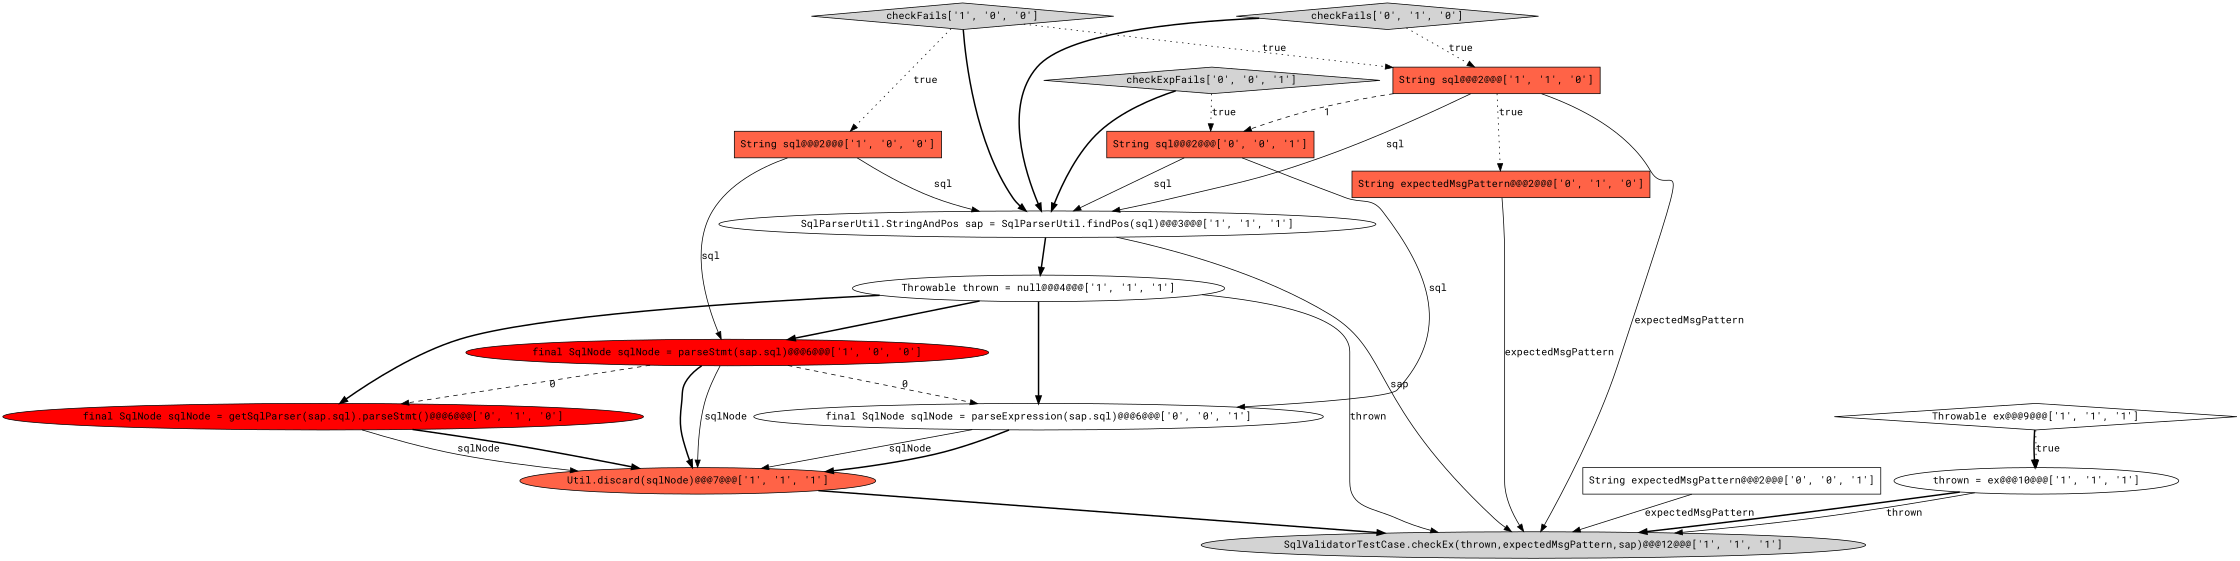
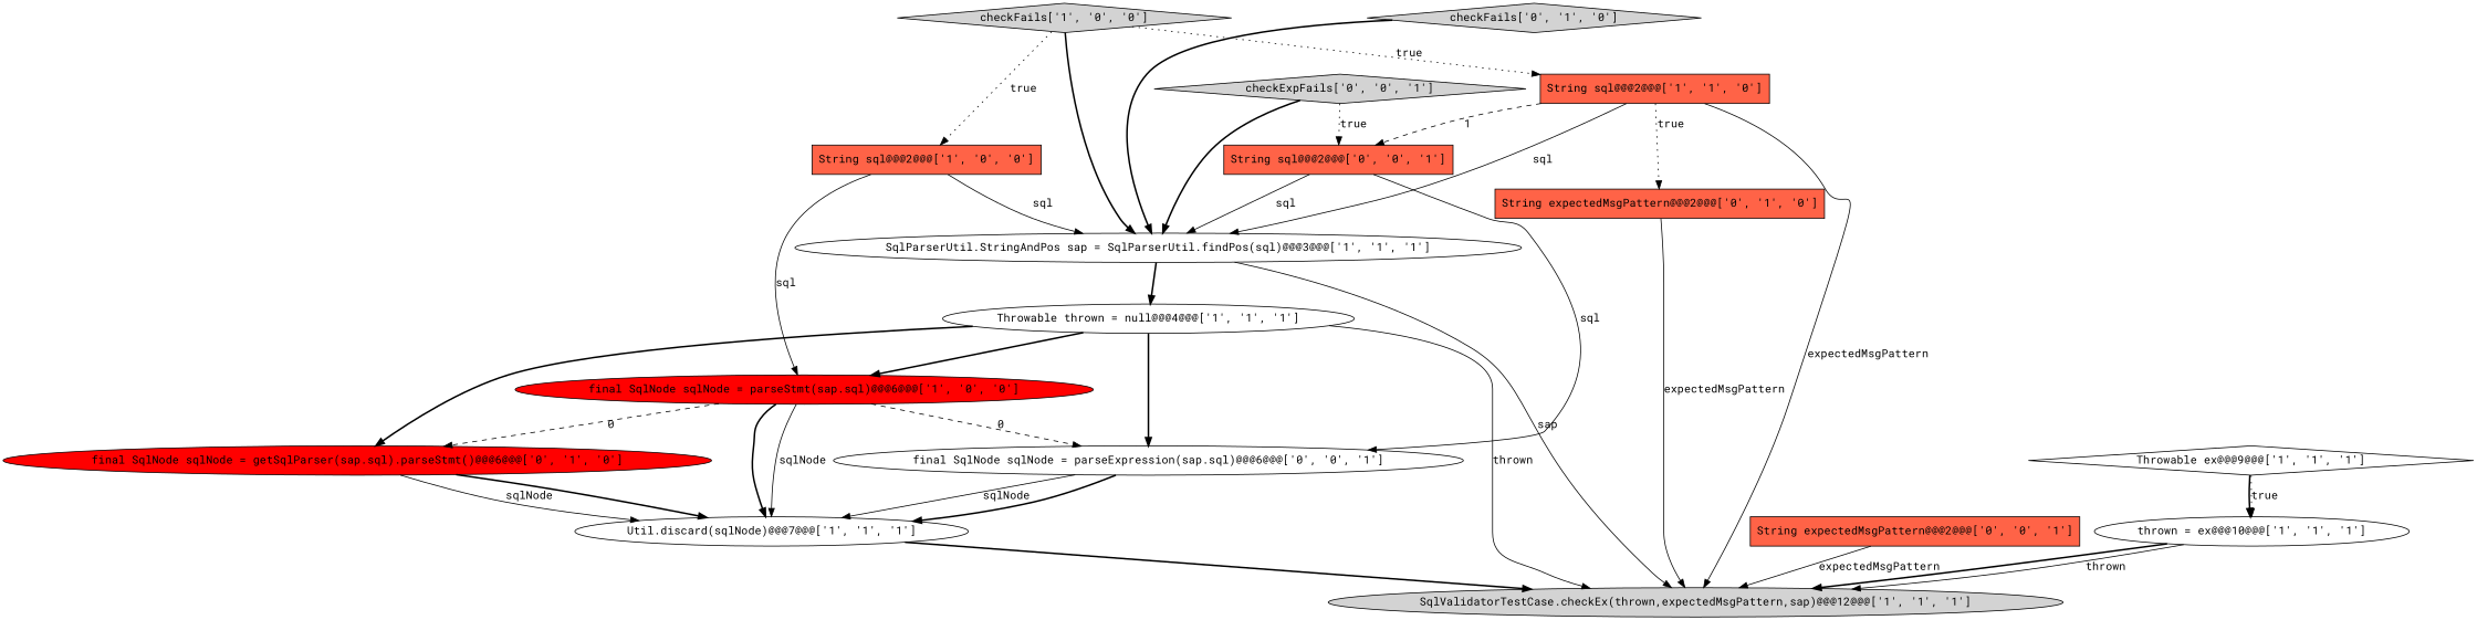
  digraph {
    fontname="Roboto Mono"
    node [fillcolor=white fontname="Roboto Mono" shape=ellipse style=filled]
    edge [fontname="Roboto Mono" style=solid]
-   n1 [fillcolor=tomato label="Util.discard(sqlNode)@@@7@@@['1', '1', '1']"]
+   n1 [label="Util.discard(sqlNode)@@@7@@@['1', '1', '1']"]
    n2 [fillcolor=lightgray label="SqlValidatorTestCase.checkEx(thrown,expectedMsgPattern,sap)@@@12@@@['1', '1', '1']"]
    n3 [fillcolor=lightgray label="checkFails['1', '0', '0']" shape=diamond]
    n4 [label="SqlParserUtil.StringAndPos sap = SqlParserUtil.findPos(sql)@@@3@@@['1', '1', '1']"]
    n5 [fillcolor=tomato label="String sql@@@2@@@['1', '1', '0']" shape=box]
    n6 [fillcolor=tomato label="String sql@@@2@@@['1', '0', '0']" shape=box]
    n7 [label="Throwable thrown = null@@@4@@@['1', '1', '1']"]
    n8 [fillcolor=tomato label="String sql@@@2@@@['0', '0', '1']" shape=box]
    n9 [fillcolor=tomato label="String expectedMsgPattern@@@2@@@['0', '1', '0']" shape=box]
    n10 [fillcolor=red label="final SqlNode sqlNode = parseStmt(sap.sql)@@@6@@@['1', '0', '0']"]
    n11 [label="final SqlNode sqlNode = parseExpression(sap.sql)@@@6@@@['0', '0', '1']"]
    n12 [fillcolor=red label="final SqlNode sqlNode = getSqlParser(sap.sql).parseStmt()@@@6@@@['0', '1', '0']"]
    n13 [fillcolor=lightgray label="checkExpFails['0', '0', '1']" shape=diamond]
-   n14 [label="String expectedMsgPattern@@@2@@@['0', '0', '1']" shape=box]
+   n14 [fillcolor=tomato label="String expectedMsgPattern@@@2@@@['0', '0', '1']" shape=box]
    n15 [label="Throwable ex@@@9@@@['1', '1', '1']" shape=diamond]
    n16 [label="thrown = ex@@@10@@@['1', '1', '1']"]
    n17 [fillcolor=lightgray label="checkFails['0', '1', '0']" shape=diamond]
    n1 -> n2 [style=bold]
    n3 -> n4 [style=bold]
    n3 -> n5 [label=true style=dotted]
    n3 -> n6 [label=true style=dotted]
    n4 -> n2 [label=sap]
    n4 -> n7 [style=bold]
    n5 -> n2 [label=expectedMsgPattern]
    n5 -> n4 [label=sql]
    n5 -> n8 [label=1 style=dashed]
    n5 -> n9 [label=true style=dotted]
    n6 -> n4 [label=sql]
    n6 -> n10 [label=sql]
    n7 -> n2 [label=thrown]
    n7 -> n10 [style=bold]
    n7 -> n11 [style=bold]
    n7 -> n12 [style=bold]
    n8 -> n4 [label=sql]
    n8 -> n11 [label=sql]
    n9 -> n2 [label=expectedMsgPattern]
    n10 -> n1 [style=bold]
    n10 -> n1 [label=sqlNode]
    n10 -> n11 [label=0 style=dashed]
    n10 -> n12 [label=0 style=dashed]
    n11 -> n1 [label=sqlNode]
    n11 -> n1 [style=bold]
    n12 -> n1 [style=bold]
    n12 -> n1 [label=sqlNode]
    n13 -> n4 [style=bold]
    n13 -> n8 [label=true style=dotted]
    n14 -> n2 [label=expectedMsgPattern]
    n15 -> n16 [style=bold]
    n15 -> n16 [label=true style=dotted]
    n16 -> n2 [style=bold]
    n16 -> n2 [label=thrown]
    n17 -> n4 [style=bold]
-   n17 -> n5 [label=true style=dotted]
  }
